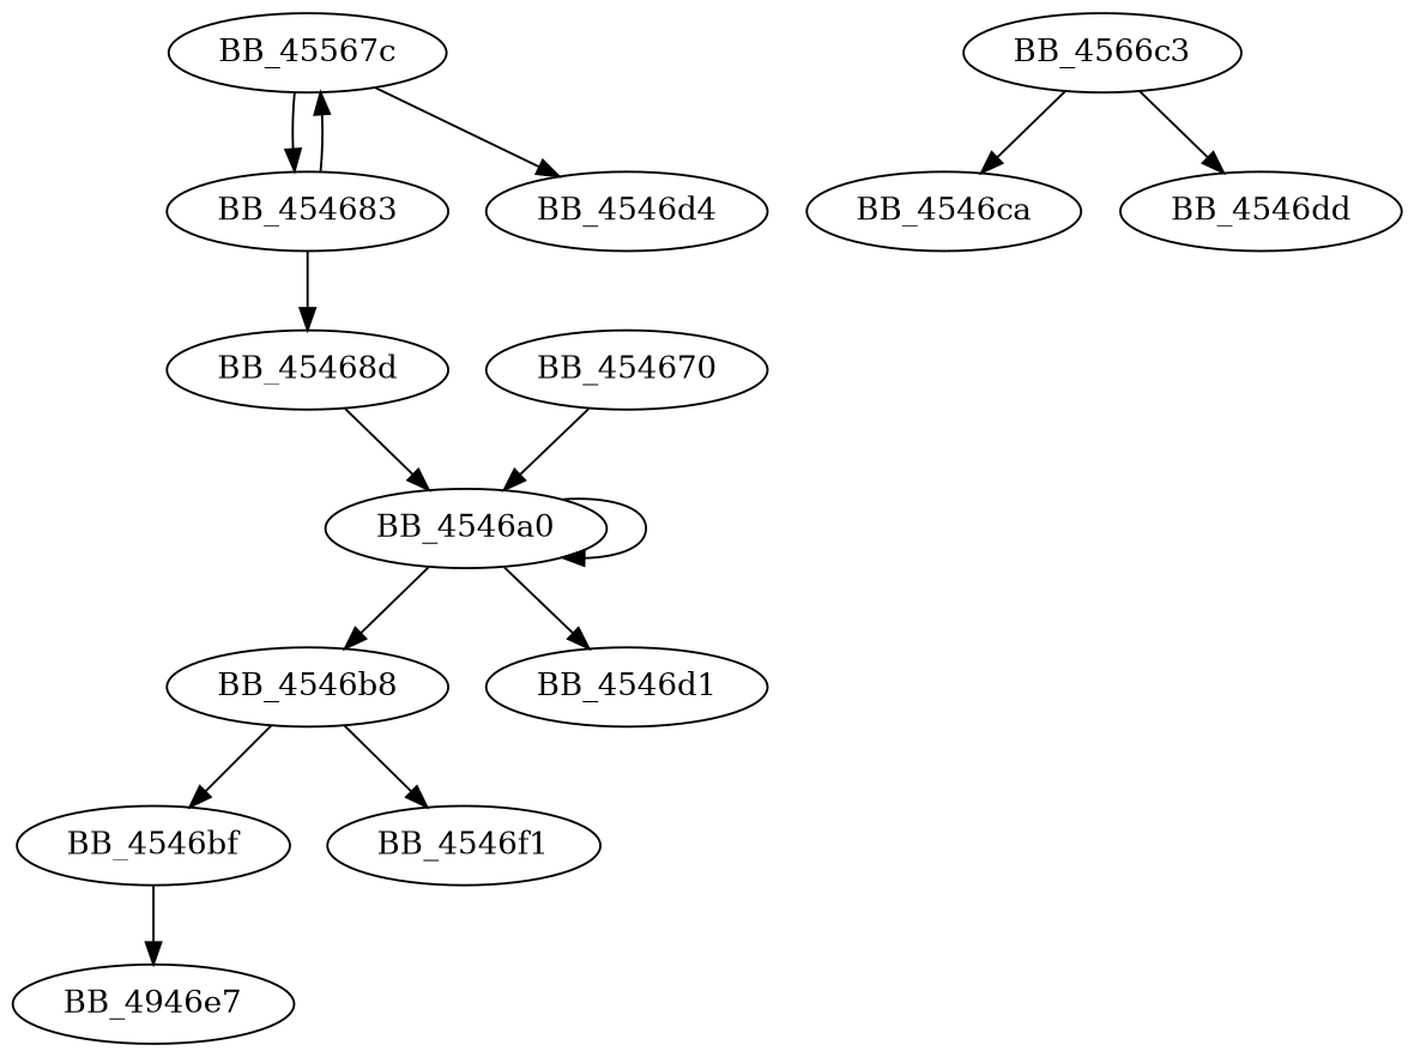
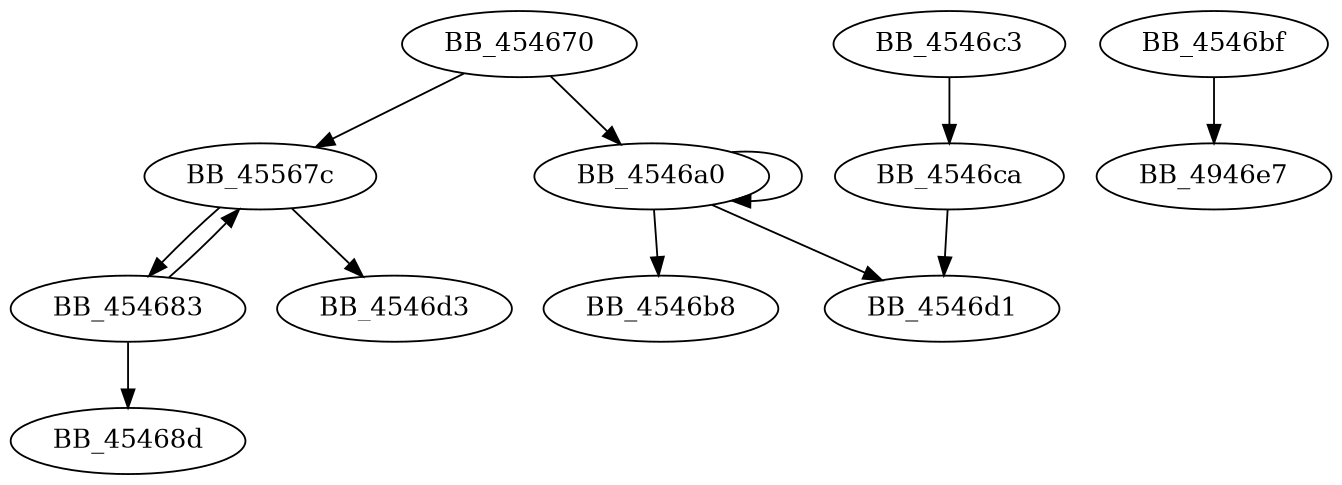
  digraph {
    n1 [label=BB_45567c]
    BB_454670
    BB_4546a0
    n4 [label=BB_454683]
-   BB_4546d3 [label=BB_4546d4]
+   BB_4546d3
    BB_4546b8
    BB_4546d1
    BB_45468d
    BB_4546bf
-   BB_4546f1
    n11 [label=BB_4946e7]
-   BB_4546c3 [label=BB_4566c3]
+   BB_4546c3
    BB_4546ca
-   BB_4546dd
    n1 -> n4
    n1 -> BB_4546d3
+   BB_454670 -> n1
    BB_454670 -> BB_4546a0
    BB_4546a0 -> BB_4546a0
    BB_4546a0 -> BB_4546b8
    BB_4546a0 -> BB_4546d1
    n4 -> n1
    n4 -> BB_45468d
-   BB_4546b8 -> BB_4546bf
-   BB_4546b8 -> BB_4546f1
-   BB_45468d -> BB_4546a0
    BB_4546bf -> n11
    BB_4546c3 -> BB_4546ca
-   BB_4546c3 -> BB_4546dd
+   BB_4546ca -> BB_4546d1
  }
